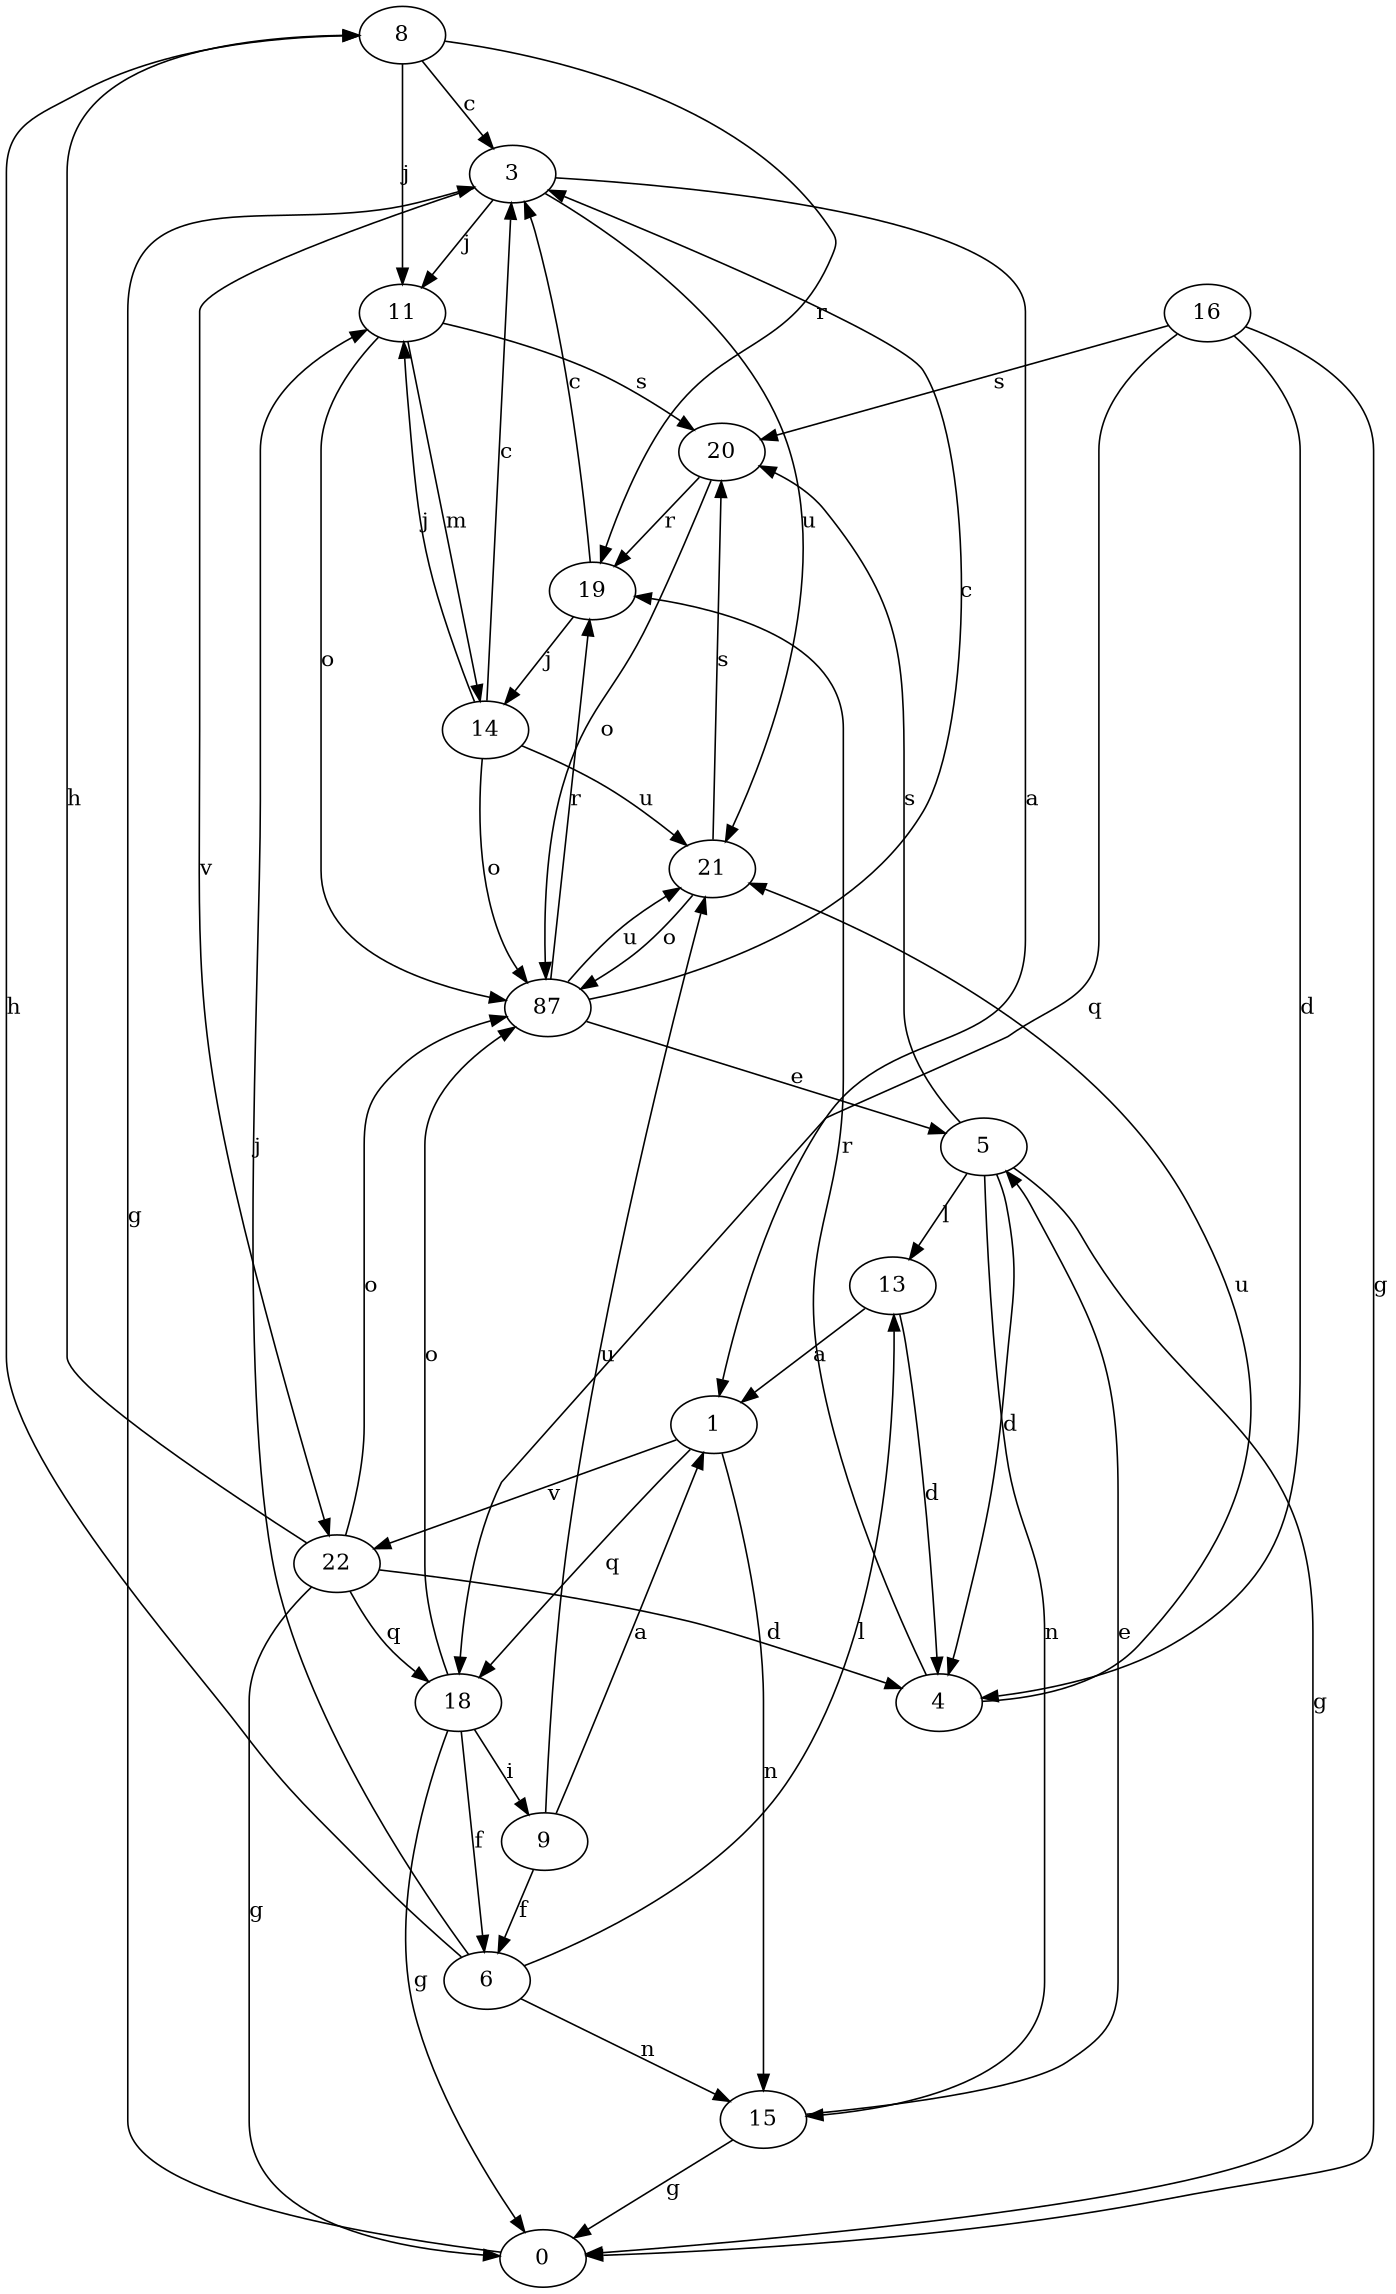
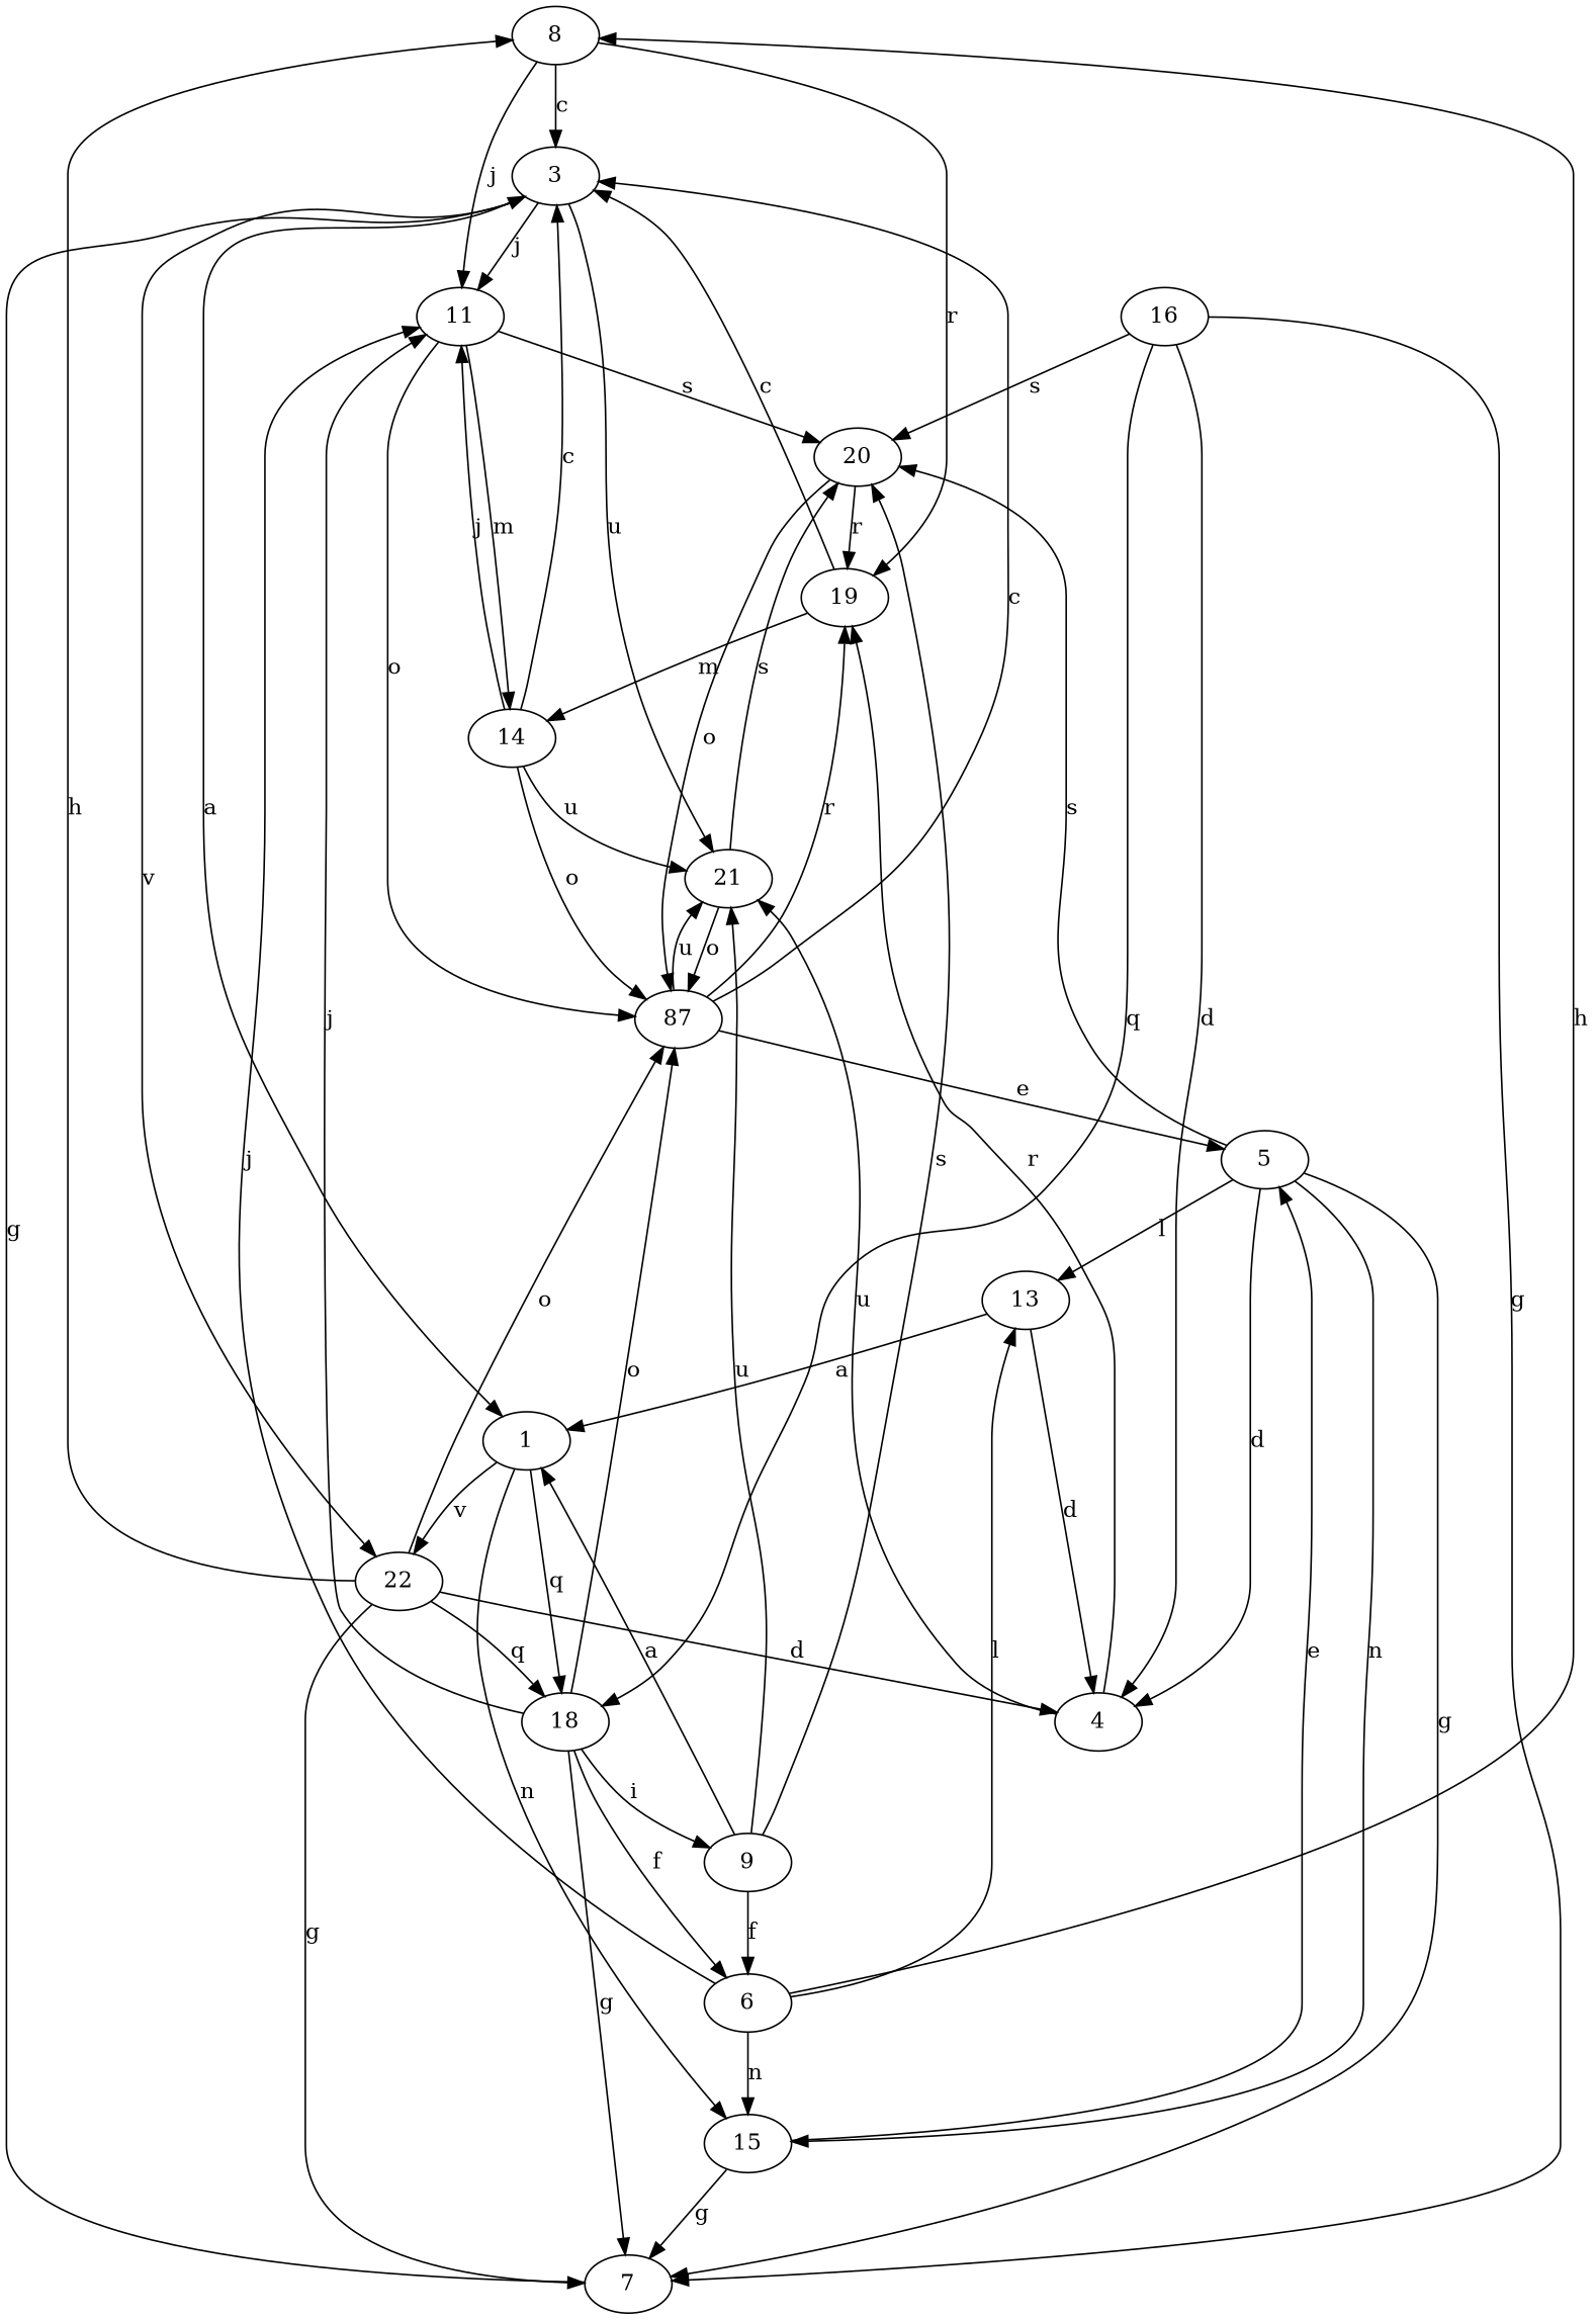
  strict digraph {
    fontname="DejaVu Serif"
    node [fontname="DejaVu Serif"]
    edge [fontname="DejaVu Serif"]
    8
    3
    11
    19
    16
    18
-   7 [label=0]
+   7
    4
    20
    6
    9
    n12 [label=87]
    1
    15
    22
    5
    21
    14
    13
    8 -> 3 [label=c]
    8 -> 11 [label=j]
    8 -> 19 [label=r]
    3 -> 11 [label=j]
    3 -> 1 [label=a]
    3 -> 22 [label=v]
    3 -> 21 [label=u]
    11 -> 20 [label=s]
    11 -> n12 [label=o]
    11 -> 14 [label=m]
    19 -> 3 [label=c]
-   19 -> 14 [label=j]
+   19 -> 14 [label=m]
    16 -> 18 [label=q]
    16 -> 7 [label=g]
    16 -> 4 [label=d]
    16 -> 20 [label=s]
+   18 -> 11 [label=j]
    18 -> 7 [label=g]
    18 -> 6 [label=f]
    18 -> 9 [label=i]
    18 -> n12 [label=o]
    7 -> 3 [label=g]
    4 -> 19 [label=r]
    4 -> 21 [label=u]
    20 -> 19 [label=r]
    20 -> n12 [label=o]
    6 -> 8 [label=h]
    6 -> 11 [label=j]
    6 -> 15 [label=n]
    6 -> 13 [label=l]
+   9 -> 20 [label=s]
    9 -> 6 [label=f]
    9 -> 1 [label=a]
    9 -> 21 [label=u]
    n12 -> 3 [label=c]
    n12 -> 19 [label=r]
    n12 -> 5 [label=e]
    n12 -> 21 [label=u]
    1 -> 18 [label=q]
    1 -> 15 [label=n]
    1 -> 22 [label=v]
    15 -> 7 [label=g]
    15 -> 5 [label=e]
    22 -> 8 [label=h]
    22 -> 18 [label=q]
    22 -> 7 [label=g]
    22 -> 4 [label=d]
    22 -> n12 [label=o]
    5 -> 7 [label=g]
    5 -> 4 [label=d]
    5 -> 20 [label=s]
    5 -> 15 [label=n]
    5 -> 13 [label=l]
    21 -> 20 [label=s]
    21 -> n12 [label=o]
    14 -> 3 [label=c]
    14 -> 11 [label=j]
    14 -> n12 [label=o]
    14 -> 21 [label=u]
    13 -> 4 [label=d]
    13 -> 1 [label=a]
  }
